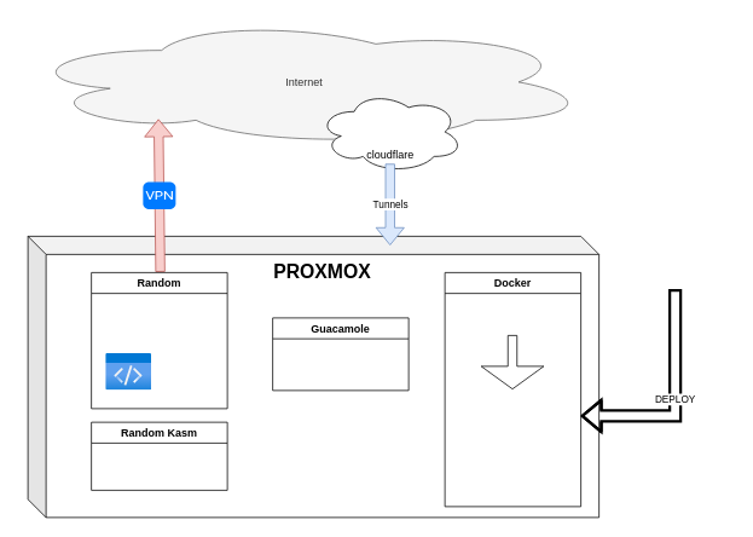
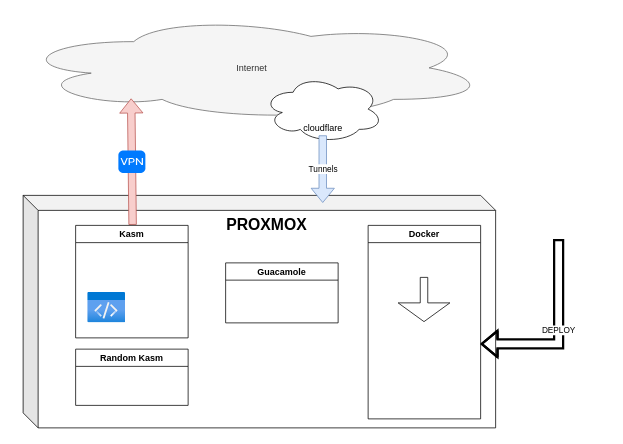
  <mxCell id="0" />
  <mxCell id="1" parent="0" />
  <mxCell id="2" value="&lt;b&gt;&lt;font style=&quot;font-size: 21px;&quot;&gt;PROXMOX&lt;/font&gt;&lt;/b&gt;" style="shape=cube;whiteSpace=wrap;html=1;boundedLbl=1;backgroundOutline=1;darkOpacity=0.05;darkOpacity2=0.1;verticalAlign=top;" parent="1" vertex="1"><mxGeometry x="30" y="260" width="630" height="310" as="geometry" /></mxCell>
  <mxCell id="3" value="Internet" style="ellipse;shape=cloud;whiteSpace=wrap;html=1;fillColor=#f5f5f5;fontColor=#333333;strokeColor=#666666;" parent="1" vertex="1"><mxGeometry x="20" y="20" width="630" height="140" as="geometry" /></mxCell>
  <mxCell id="4" value="cloudflare" style="ellipse;shape=cloud;whiteSpace=wrap;html=1;verticalAlign=bottom;spacingBottom=11;" parent="1" vertex="1"><mxGeometry x="350" y="100" width="160" height="90" as="geometry" /></mxCell>
  <mxCell id="5" value="Tunnels" style="shape=flexArrow;endArrow=classic;html=1;rounded=0;fillColor=#dae8fc;strokeColor=#6c8ebf;" parent="1" edge="1"><mxGeometry width="50" height="50" relative="1" as="geometry"><mxPoint x="429.5" y="180" as="sourcePoint" /><mxPoint x="429.5" y="270" as="targetPoint" /></mxGeometry></mxCell>
  <mxCell id="6" value="Docker" style="swimlane;whiteSpace=wrap;html=1;" parent="1" vertex="1"><mxGeometry x="490" y="300" width="150" height="258" as="geometry" /></mxCell>
  <mxCell id="7" value="" style="shape=image;html=1;verticalAlign=top;verticalLabelPosition=bottom;labelBackgroundColor=#ffffff;imageAspect=0;aspect=fixed;image=https://cdn1.iconfinder.com/data/icons/operating-system-flat-1/30/ubuntu-128.png" parent="6" vertex="1"><mxGeometry x="-16" y="-14" width="49" height="49" as="geometry" /></mxCell>
  <mxCell id="8" value="" style="shape=image;html=1;verticalAlign=top;verticalLabelPosition=bottom;labelBackgroundColor=#ffffff;imageAspect=0;aspect=fixed;image=https://cdn0.iconfinder.com/data/icons/social-media-2127/48/social_media_social_media_logo_docker-128.png" parent="6" vertex="1"><mxGeometry y="110" width="79" height="79" as="geometry" /></mxCell>
  <mxCell id="9" value="" style="shape=image;verticalLabelPosition=bottom;labelBackgroundColor=default;verticalAlign=top;aspect=fixed;imageAspect=0;image=https://www.blumira.com/wp-content/uploads/2020/09/NGINX-logo-rgb-large.png;" parent="1" vertex="1"><mxGeometry x="510" y="330" width="115.41" height="38.84" as="geometry" /></mxCell>
  <mxCell id="10" value="" style="shape=flexArrow;endArrow=classic;html=1;rounded=0;endWidth=58;endSize=8;" parent="1" edge="1"><mxGeometry x="-1" y="390" width="50" height="50" relative="1" as="geometry"><mxPoint x="564.5" y="368.84" as="sourcePoint" /><mxPoint x="564.5" y="428.84" as="targetPoint" /><mxPoint as="offset" /></mxGeometry></mxCell>
  <mxCell id="11" value="" style="shape=image;html=1;verticalAlign=top;verticalLabelPosition=bottom;labelBackgroundColor=#ffffff;imageAspect=0;aspect=fixed;image=https://cdn0.iconfinder.com/data/icons/social-media-2127/48/social_media_social_media_logo_docker-128.png" parent="1" vertex="1"><mxGeometry x="561" y="410" width="79" height="79" as="geometry" /></mxCell>
  <mxCell id="12" value="" style="shape=image;html=1;verticalAlign=top;verticalLabelPosition=bottom;labelBackgroundColor=#ffffff;imageAspect=0;aspect=fixed;image=https://cdn0.iconfinder.com/data/icons/social-media-2127/48/social_media_social_media_logo_docker-128.png" parent="1" vertex="1"><mxGeometry x="489" y="475" width="79" height="79" as="geometry" /></mxCell>
  <mxCell id="13" value="" style="shape=image;html=1;verticalAlign=top;verticalLabelPosition=bottom;labelBackgroundColor=#ffffff;imageAspect=0;aspect=fixed;image=https://cdn0.iconfinder.com/data/icons/social-media-2127/48/social_media_social_media_logo_docker-128.png" parent="1" vertex="1"><mxGeometry x="560" y="475" width="79" height="79" as="geometry" /></mxCell>
  <mxCell id="14" value="DEPLOY" style="edgeStyle=orthogonalEdgeStyle;rounded=0;orthogonalLoop=1;jettySize=auto;html=1;exitX=0.5;exitY=1;exitDx=0;exitDy=0;entryX=1;entryY=0.608;entryDx=0;entryDy=0;entryPerimeter=0;shape=flexArrow;strokeWidth=3;" parent="1" source="15" target="11" edge="1"><mxGeometry relative="1" as="geometry" /></mxCell>
  <mxCell id="15" value="" style="shape=image;html=1;verticalAlign=top;verticalLabelPosition=bottom;labelBackgroundColor=#ffffff;imageAspect=0;aspect=fixed;image=https://cdn4.iconfinder.com/data/icons/social-media-and-logos-11/32/Logo_Github-128.png" parent="1" vertex="1"><mxGeometry x="680" y="190" width="128" height="128" as="geometry" /></mxCell>
  <mxCell id="16" value="" style="shape=image;verticalLabelPosition=bottom;labelBackgroundColor=default;verticalAlign=top;aspect=fixed;imageAspect=0;image=https://cdn-icons-png.flaticon.com/512/5969/5969044.png;" parent="1" vertex="1"><mxGeometry x="381.5" y="90" width="97" height="97" as="geometry" /></mxCell>
  <mxCell id="17" value="Random Kasm" style="swimlane;whiteSpace=wrap;html=1;" parent="1" vertex="1"><mxGeometry x="100" y="465" width="150" height="75" as="geometry" /></mxCell>
  <mxCell id="18" value="" style="shape=image;html=1;verticalAlign=top;verticalLabelPosition=bottom;labelBackgroundColor=#ffffff;imageAspect=0;aspect=fixed;image=https://cdn1.iconfinder.com/data/icons/KDE_Crystal_Diamond_2.5_Classical_Mod/128x128/filesystems/khelpcenter2.png" parent="17" vertex="1"><mxGeometry x="-16" y="-12" width="45" height="45" as="geometry" /></mxCell>
  <mxCell id="19" value="" style="shape=flexArrow;endArrow=classic;html=1;rounded=0;entryX=0.175;entryY=0.796;entryDx=0;entryDy=0;entryPerimeter=0;fillColor=#f8cecc;strokeColor=#b85450;" parent="1" edge="1"><mxGeometry width="50" height="50" relative="1" as="geometry"><mxPoint x="176" y="299.28" as="sourcePoint" /><mxPoint x="174" y="130.72" as="targetPoint" /></mxGeometry></mxCell>
  <mxCell id="20" value="" style="html=1;strokeWidth=1;shadow=0;dashed=0;shape=mxgraph.ios7.misc.vpn;fillColor=#007AFF;strokeColor=none;buttonText=;strokeColor2=#222222;fontColor=#222222;fontSize=8;verticalLabelPosition=bottom;verticalAlign=top;align=center;sketch=0;" parent="1" vertex="1"><mxGeometry x="157" y="200" width="36" height="30" as="geometry" /></mxCell>
  <mxCell id="21" value="" style="group" parent="1" vertex="1" connectable="0"><mxGeometry x="100" y="300" width="150" height="150" as="geometry" /></mxCell>
- <mxCell id="22" value="Random" style="swimlane;whiteSpace=wrap;html=1;" parent="21" vertex="1"><mxGeometry width="150" height="150" as="geometry" /></mxCell>
+ <mxCell id="22" value="Kasm" style="swimlane;whiteSpace=wrap;html=1;" parent="21" vertex="1"><mxGeometry width="150" height="150" as="geometry" /></mxCell>
  <mxCell id="23" value="" style="shape=image;html=1;verticalAlign=top;verticalLabelPosition=bottom;labelBackgroundColor=#ffffff;imageAspect=0;aspect=fixed;image=https://cdn1.iconfinder.com/data/icons/operating-system-flat-1/30/ubuntu-128.png" parent="22" vertex="1"><mxGeometry x="-16" y="-14" width="49" height="49" as="geometry" /></mxCell>
  <mxCell id="24" value="" style="shape=image;html=1;verticalAlign=top;verticalLabelPosition=bottom;labelBackgroundColor=#ffffff;imageAspect=0;aspect=fixed;image=https://cdn2.iconfinder.com/data/icons/social-media-and-payment/64/-36-128.png" parent="22" vertex="1"><mxGeometry x="80" y="30" width="55" height="55" as="geometry" /></mxCell>
  <mxCell id="25" value="" style="aspect=fixed;html=1;points=[];align=center;image;fontSize=12;image=img/lib/azure2/general/Code.svg;" parent="22" vertex="1"><mxGeometry x="16" y="89" width="50.46" height="41" as="geometry" /></mxCell>
  <mxCell id="26" value="" style="shape=image;html=1;verticalAlign=top;verticalLabelPosition=bottom;labelBackgroundColor=#ffffff;imageAspect=0;aspect=fixed;image=https://cdn0.iconfinder.com/data/icons/kameleon-free-pack/110/Hacker-128.png" parent="22" vertex="1"><mxGeometry x="73.5" y="75" width="68" height="68" as="geometry" /></mxCell>
  <mxCell id="27" value="" style="shape=image;verticalLabelPosition=bottom;labelBackgroundColor=default;verticalAlign=top;aspect=fixed;imageAspect=0;image=https://learnkali.org/wp-content/uploads/2021/06/Logo.png;" parent="21" vertex="1"><mxGeometry x="21" y="30" width="50" height="50" as="geometry" /></mxCell>
  <mxCell id="28" value="Guacamole" style="swimlane;whiteSpace=wrap;html=1;" parent="1" vertex="1"><mxGeometry x="300" y="350" width="150" height="80" as="geometry" /></mxCell>
  <mxCell id="29" value="" style="shape=image;verticalLabelPosition=bottom;labelBackgroundColor=default;verticalAlign=top;aspect=fixed;imageAspect=0;image=https://res.cloudinary.com/canonical/image/fetch/f_auto,q_auto,fl_sanitize,c_fill,w_200,h_200/https://api.charmhub.io/api/v1/media/download/charm_WzvZN68FvvPvJSIuE2YPbZmHtM4lHSPl_icon_7608815d01f8dd3dfebc2937ab19bdc769864ab7a7202be2692a66cadd004276.png;" parent="28" vertex="1"><mxGeometry x="-20" y="-15" width="50" height="50" as="geometry" /></mxCell>
  <mxCell id="30" value="" style="shape=image;html=1;verticalAlign=top;verticalLabelPosition=bottom;labelBackgroundColor=#ffffff;imageAspect=0;aspect=fixed;image=https://cdn2.iconfinder.com/data/icons/gnomeicontheme/32x32/apps/gnome-remote-desktop.png" parent="28" vertex="1"><mxGeometry x="47" y="28" width="52" height="52" as="geometry" /></mxCell>
  <mxCell id="31" value="" style="shape=image;html=1;verticalAlign=top;verticalLabelPosition=bottom;labelBackgroundColor=#ffffff;imageAspect=0;aspect=fixed;image=https://cdn0.iconfinder.com/data/icons/social-media-2104/24/social_media_social_media_logo_docker-128.png" vertex="1" parent="1"><mxGeometry x="670" y="410" width="49" height="49" as="geometry" /></mxCell>
